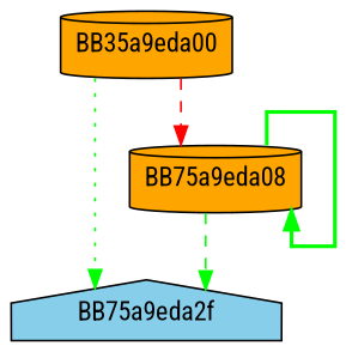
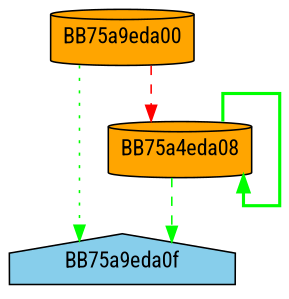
  digraph {
    fontname="Roboto Condensed"
    splines=ortho
    node [fillcolor=orange fontname="Roboto Condensed" shape=cylinder style=filled]
    edge [color=green fontname="Roboto Condensed" style=dashed]
-   BB75a9eda2f [fillcolor=skyblue shape=house]
-   BB75a9eda00 [label=BB35a9eda00]
-   BB75a9eda08
+   BB75a9eda2f [fillcolor=skyblue shape=house label=BB75a9eda0f]
+   BB75a9eda00
+   BB75a9eda08 [label=BB75a4eda08]
    BB75a9eda00 -> BB75a9eda2f [style=dotted]
    BB75a9eda00 -> BB75a9eda08 [color=red]
    BB75a9eda08 -> BB75a9eda2f
    BB75a9eda08 -> BB75a9eda08 [style=bold]
  }
